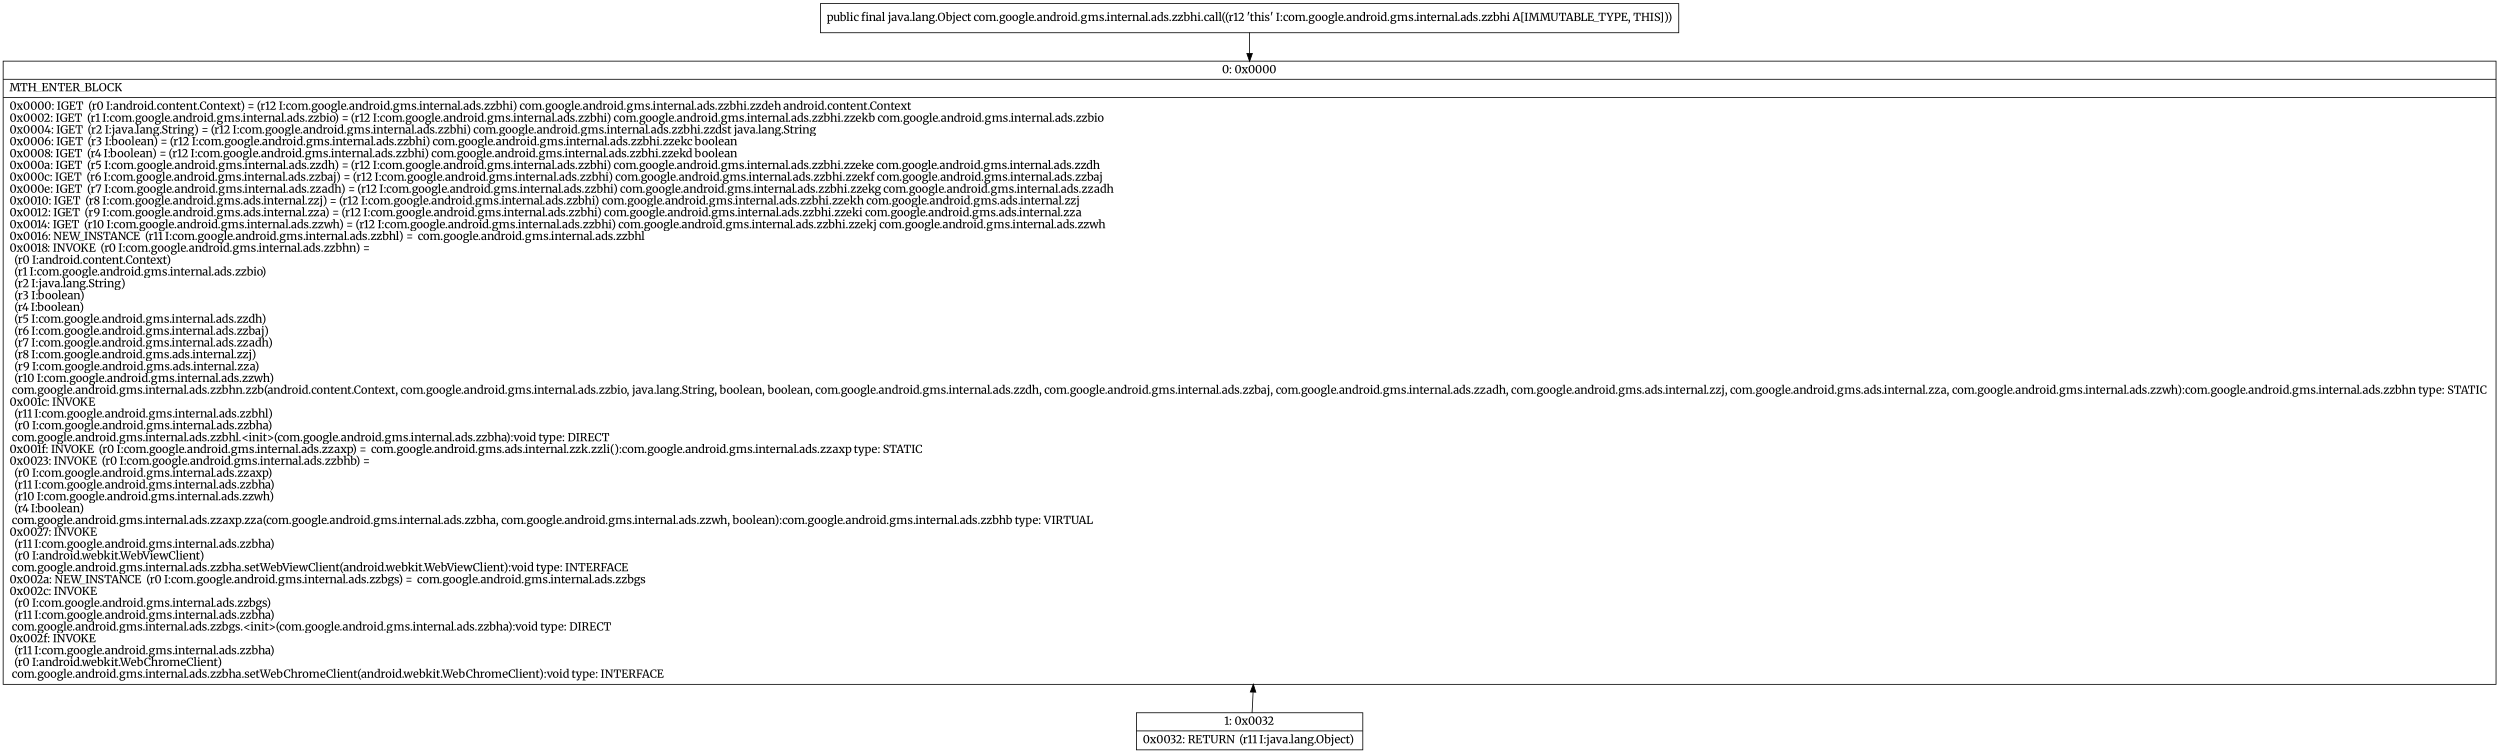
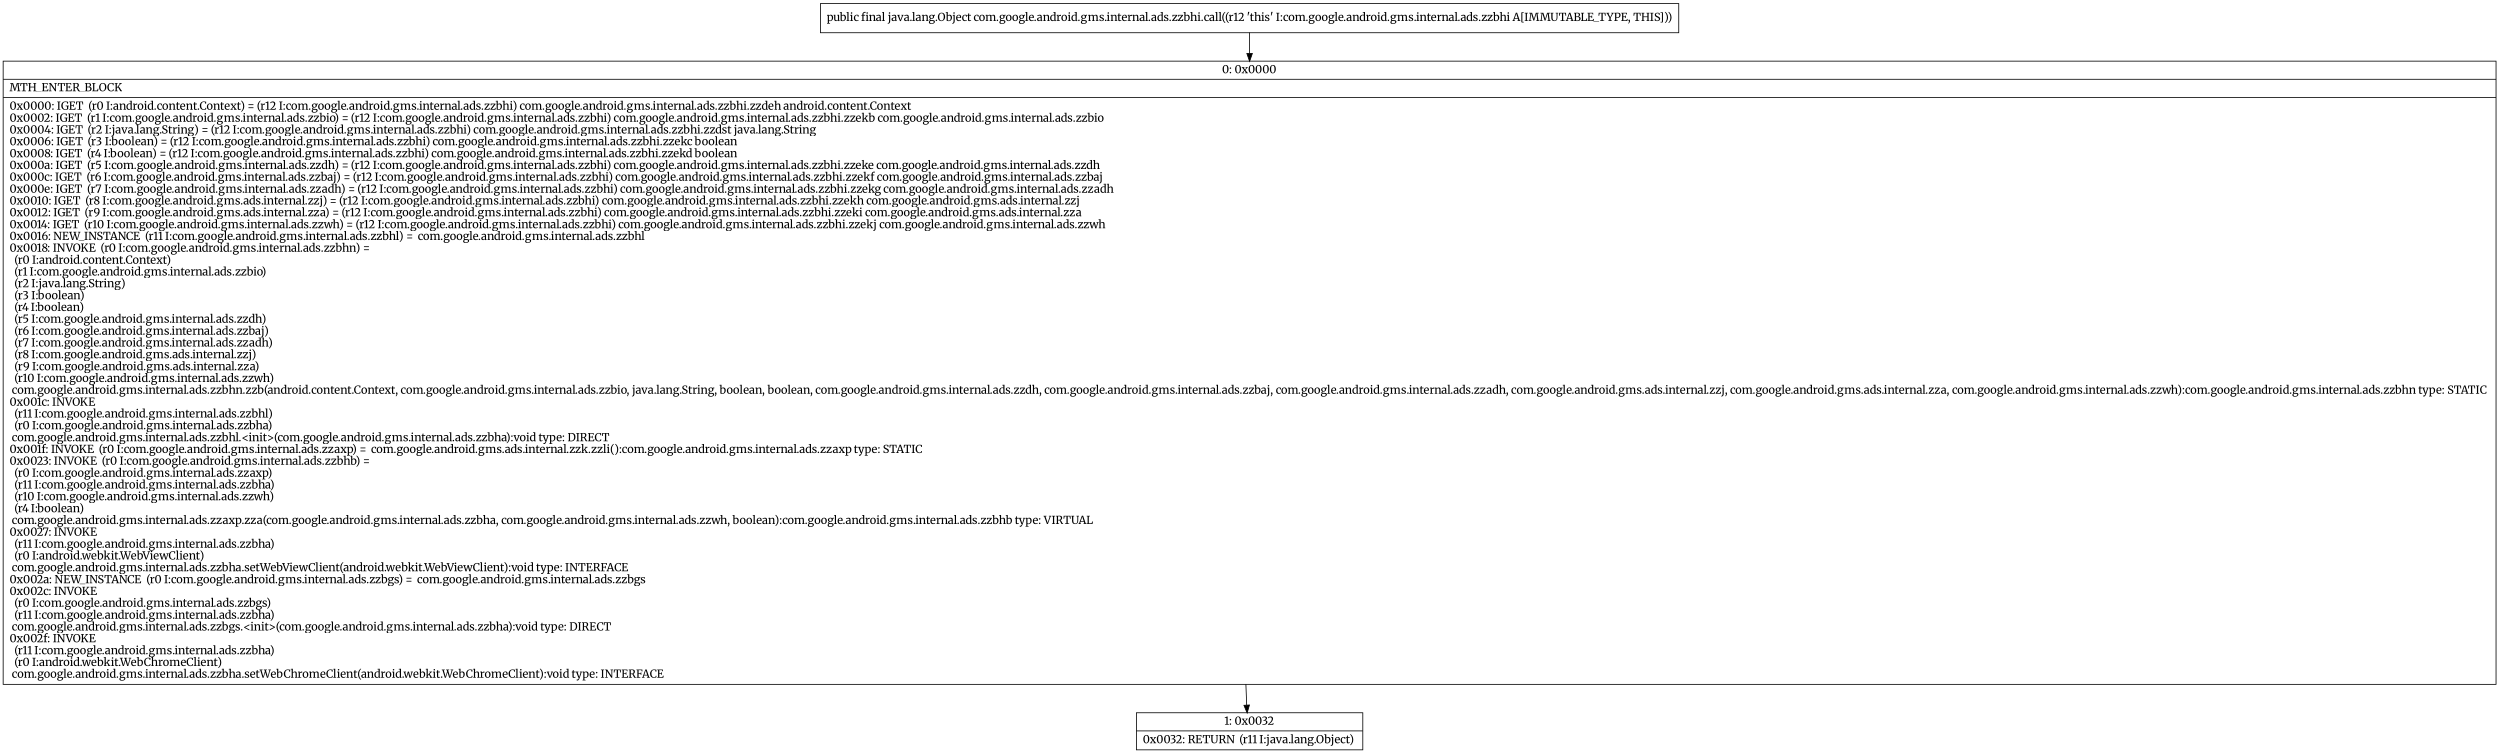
  digraph {
    fontname=Merriweather
    node [shape=record fontname=Merriweather]
    edge [fontname=Merriweather]
    n1 [label="{0\:\ 0x0000|MTH_ENTER_BLOCK\l|0x0000: IGET  (r0 I:android.content.Context) = (r12 I:com.google.android.gms.internal.ads.zzbhi) com.google.android.gms.internal.ads.zzbhi.zzdeh android.content.Context \l0x0002: IGET  (r1 I:com.google.android.gms.internal.ads.zzbio) = (r12 I:com.google.android.gms.internal.ads.zzbhi) com.google.android.gms.internal.ads.zzbhi.zzekb com.google.android.gms.internal.ads.zzbio \l0x0004: IGET  (r2 I:java.lang.String) = (r12 I:com.google.android.gms.internal.ads.zzbhi) com.google.android.gms.internal.ads.zzbhi.zzdst java.lang.String \l0x0006: IGET  (r3 I:boolean) = (r12 I:com.google.android.gms.internal.ads.zzbhi) com.google.android.gms.internal.ads.zzbhi.zzekc boolean \l0x0008: IGET  (r4 I:boolean) = (r12 I:com.google.android.gms.internal.ads.zzbhi) com.google.android.gms.internal.ads.zzbhi.zzekd boolean \l0x000a: IGET  (r5 I:com.google.android.gms.internal.ads.zzdh) = (r12 I:com.google.android.gms.internal.ads.zzbhi) com.google.android.gms.internal.ads.zzbhi.zzeke com.google.android.gms.internal.ads.zzdh \l0x000c: IGET  (r6 I:com.google.android.gms.internal.ads.zzbaj) = (r12 I:com.google.android.gms.internal.ads.zzbhi) com.google.android.gms.internal.ads.zzbhi.zzekf com.google.android.gms.internal.ads.zzbaj \l0x000e: IGET  (r7 I:com.google.android.gms.internal.ads.zzadh) = (r12 I:com.google.android.gms.internal.ads.zzbhi) com.google.android.gms.internal.ads.zzbhi.zzekg com.google.android.gms.internal.ads.zzadh \l0x0010: IGET  (r8 I:com.google.android.gms.ads.internal.zzj) = (r12 I:com.google.android.gms.internal.ads.zzbhi) com.google.android.gms.internal.ads.zzbhi.zzekh com.google.android.gms.ads.internal.zzj \l0x0012: IGET  (r9 I:com.google.android.gms.ads.internal.zza) = (r12 I:com.google.android.gms.internal.ads.zzbhi) com.google.android.gms.internal.ads.zzbhi.zzeki com.google.android.gms.ads.internal.zza \l0x0014: IGET  (r10 I:com.google.android.gms.internal.ads.zzwh) = (r12 I:com.google.android.gms.internal.ads.zzbhi) com.google.android.gms.internal.ads.zzbhi.zzekj com.google.android.gms.internal.ads.zzwh \l0x0016: NEW_INSTANCE  (r11 I:com.google.android.gms.internal.ads.zzbhl) =  com.google.android.gms.internal.ads.zzbhl \l0x0018: INVOKE  (r0 I:com.google.android.gms.internal.ads.zzbhn) = \l  (r0 I:android.content.Context)\l  (r1 I:com.google.android.gms.internal.ads.zzbio)\l  (r2 I:java.lang.String)\l  (r3 I:boolean)\l  (r4 I:boolean)\l  (r5 I:com.google.android.gms.internal.ads.zzdh)\l  (r6 I:com.google.android.gms.internal.ads.zzbaj)\l  (r7 I:com.google.android.gms.internal.ads.zzadh)\l  (r8 I:com.google.android.gms.ads.internal.zzj)\l  (r9 I:com.google.android.gms.ads.internal.zza)\l  (r10 I:com.google.android.gms.internal.ads.zzwh)\l com.google.android.gms.internal.ads.zzbhn.zzb(android.content.Context, com.google.android.gms.internal.ads.zzbio, java.lang.String, boolean, boolean, com.google.android.gms.internal.ads.zzdh, com.google.android.gms.internal.ads.zzbaj, com.google.android.gms.internal.ads.zzadh, com.google.android.gms.ads.internal.zzj, com.google.android.gms.ads.internal.zza, com.google.android.gms.internal.ads.zzwh):com.google.android.gms.internal.ads.zzbhn type: STATIC \l0x001c: INVOKE  \l  (r11 I:com.google.android.gms.internal.ads.zzbhl)\l  (r0 I:com.google.android.gms.internal.ads.zzbha)\l com.google.android.gms.internal.ads.zzbhl.\<init\>(com.google.android.gms.internal.ads.zzbha):void type: DIRECT \l0x001f: INVOKE  (r0 I:com.google.android.gms.internal.ads.zzaxp) =  com.google.android.gms.ads.internal.zzk.zzli():com.google.android.gms.internal.ads.zzaxp type: STATIC \l0x0023: INVOKE  (r0 I:com.google.android.gms.internal.ads.zzbhb) = \l  (r0 I:com.google.android.gms.internal.ads.zzaxp)\l  (r11 I:com.google.android.gms.internal.ads.zzbha)\l  (r10 I:com.google.android.gms.internal.ads.zzwh)\l  (r4 I:boolean)\l com.google.android.gms.internal.ads.zzaxp.zza(com.google.android.gms.internal.ads.zzbha, com.google.android.gms.internal.ads.zzwh, boolean):com.google.android.gms.internal.ads.zzbhb type: VIRTUAL \l0x0027: INVOKE  \l  (r11 I:com.google.android.gms.internal.ads.zzbha)\l  (r0 I:android.webkit.WebViewClient)\l com.google.android.gms.internal.ads.zzbha.setWebViewClient(android.webkit.WebViewClient):void type: INTERFACE \l0x002a: NEW_INSTANCE  (r0 I:com.google.android.gms.internal.ads.zzbgs) =  com.google.android.gms.internal.ads.zzbgs \l0x002c: INVOKE  \l  (r0 I:com.google.android.gms.internal.ads.zzbgs)\l  (r11 I:com.google.android.gms.internal.ads.zzbha)\l com.google.android.gms.internal.ads.zzbgs.\<init\>(com.google.android.gms.internal.ads.zzbha):void type: DIRECT \l0x002f: INVOKE  \l  (r11 I:com.google.android.gms.internal.ads.zzbha)\l  (r0 I:android.webkit.WebChromeClient)\l com.google.android.gms.internal.ads.zzbha.setWebChromeClient(android.webkit.WebChromeClient):void type: INTERFACE \l}"]
    n2 [label="{1\:\ 0x0032|0x0032: RETURN  (r11 I:java.lang.Object) \l}"]
    n3 [label="{public final java.lang.Object com.google.android.gms.internal.ads.zzbhi.call((r12 'this' I:com.google.android.gms.internal.ads.zzbhi A[IMMUTABLE_TYPE, THIS])) }"]
-   n2 -> n1
+   n1 -> n2
    n3 -> n1
  }
